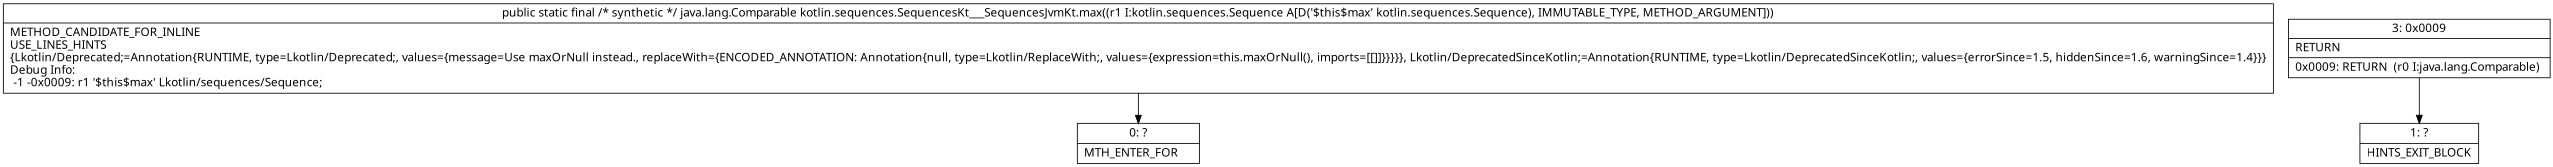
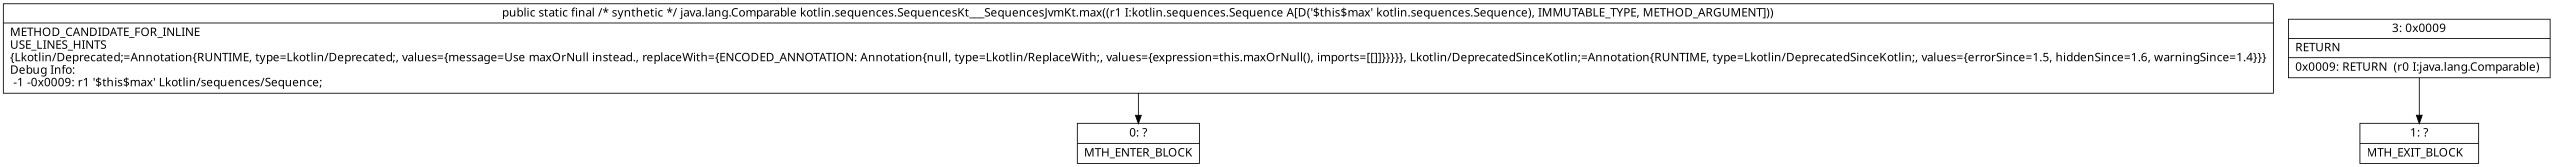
  digraph {
    fontname="Noto Sans"
    node [fontname="Noto Sans" shape=record]
    edge [fontname="Noto Sans"]
-   n1 [label="{0\:\ ?|MTH_ENTER_FOR\l}"]
+   n1 [label="{0\:\ ?|MTH_ENTER_BLOCK\l}"]
    n2 [label="{3\:\ 0x0009|RETURN\l|0x0009: RETURN  (r0 I:java.lang.Comparable) \l}"]
-   n3 [label="{1\:\ ?|HINTS_EXIT_BLOCK\l}"]
+   n3 [label="{1\:\ ?|MTH_EXIT_BLOCK\l}"]
    n4 [label="{public static final \/* synthetic *\/ java.lang.Comparable kotlin.sequences.SequencesKt___SequencesJvmKt.max((r1 I:kotlin.sequences.Sequence A[D('$this$max' kotlin.sequences.Sequence), IMMUTABLE_TYPE, METHOD_ARGUMENT]))  | METHOD_CANDIDATE_FOR_INLINE\lUSE_LINES_HINTS\l\{Lkotlin\/Deprecated;=Annotation\{RUNTIME, type=Lkotlin\/Deprecated;, values=\{message=Use maxOrNull instead., replaceWith=\{ENCODED_ANNOTATION: Annotation\{null, type=Lkotlin\/ReplaceWith;, values=\{expression=this.maxOrNull(), imports=[[]]\}\}\}\}\}, Lkotlin\/DeprecatedSinceKotlin;=Annotation\{RUNTIME, type=Lkotlin\/DeprecatedSinceKotlin;, values=\{errorSince=1.5, hiddenSince=1.6, warningSince=1.4\}\}\}\lDebug Info:\l  \-1 \-0x0009: r1 '$this$max' Lkotlin\/sequences\/Sequence;\l}"]
    n2 -> n3
    n4 -> n1
  }
